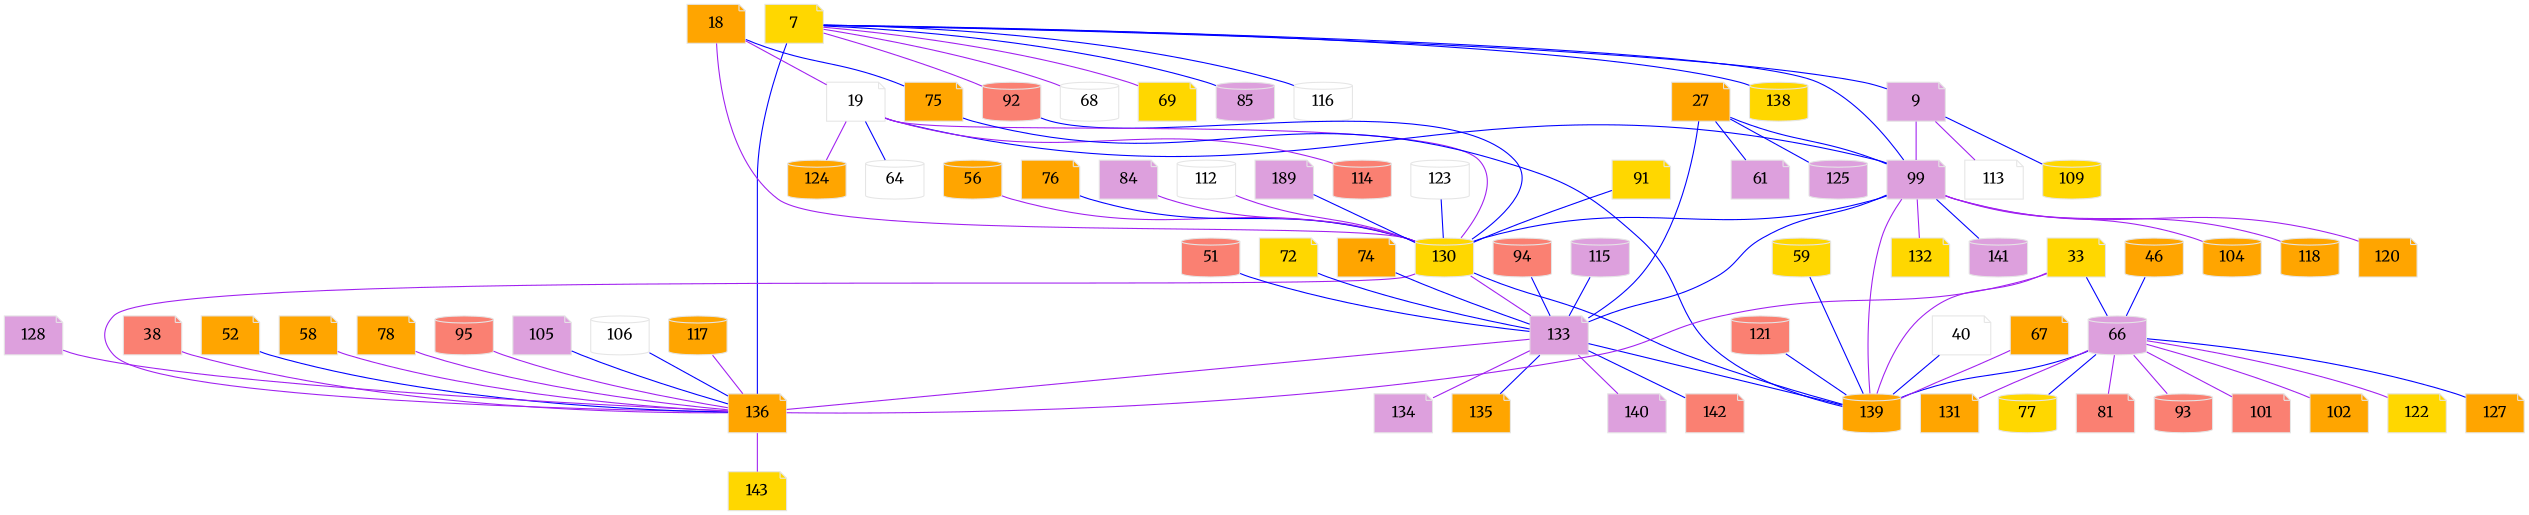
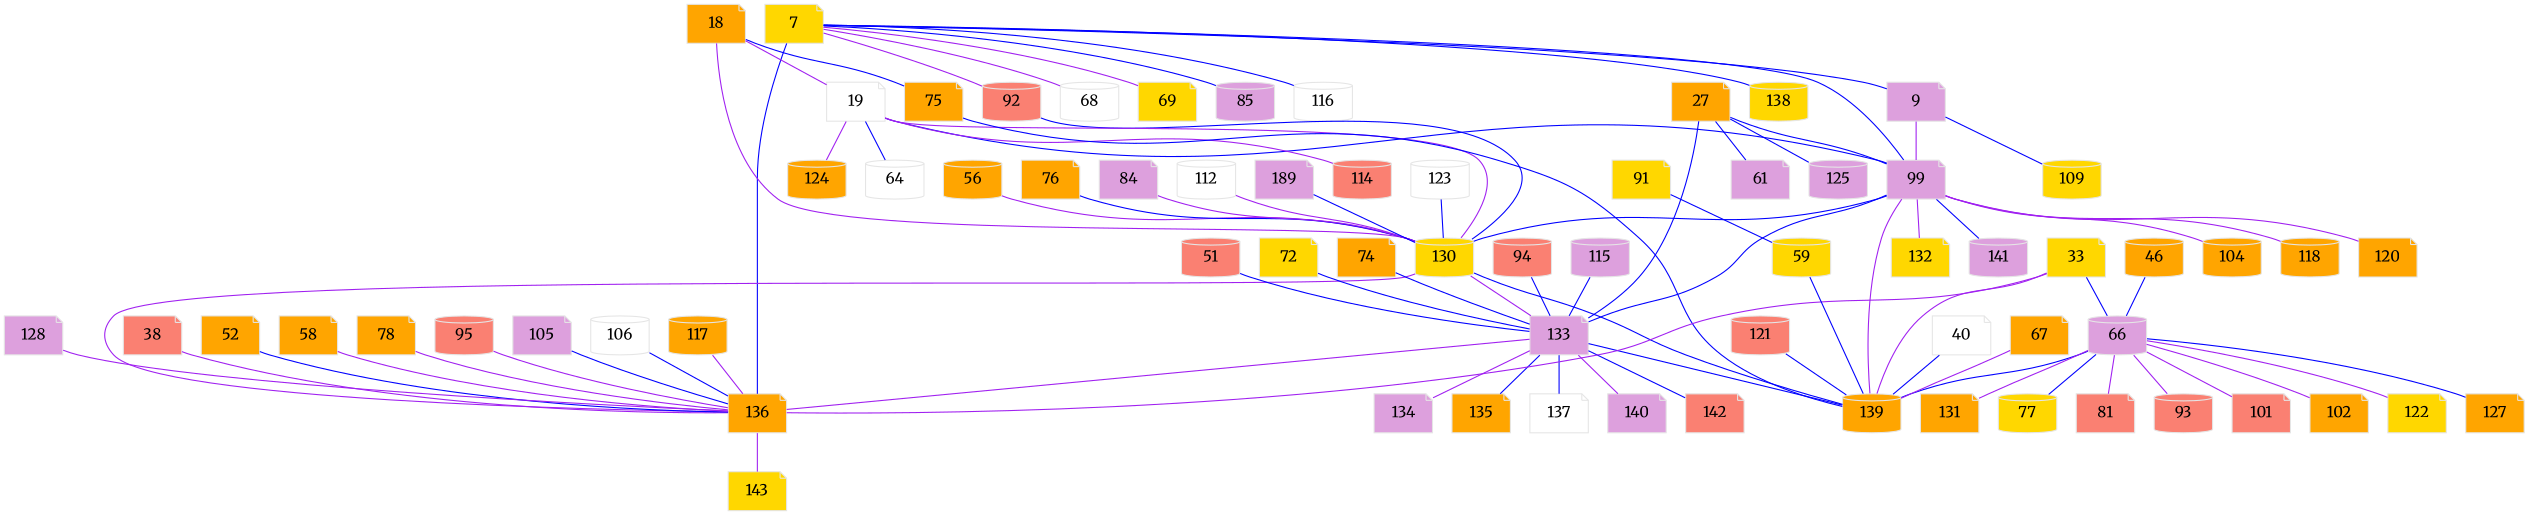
  graph {
    fontname=Merriweather
    node [color=gray90 fillcolor=orange fontname=Merriweather shape=note style=filled]
    edge [color=blue fontname=Merriweather]
    7 [fillcolor=gold super="+6+3"]
    9 [fillcolor=plum super="+8"]
    68 [fillcolor=white shape=cylinder]
    69 [fillcolor=gold]
    85 [fillcolor=plum shape=cylinder]
    92 [fillcolor=salmon shape=cylinder]
    99 [fillcolor=plum super="+96"]
    116 [fillcolor=white shape=cylinder super="+108+111"]
    136 [super="+36+55+88"]
    138 [fillcolor=gold shape=cylinder]
    109 [fillcolor=gold shape=cylinder super="+103"]
-   113 [fillcolor=white]
    130 [fillcolor=gold shape=cylinder super="+20+21+47"]
    133 [fillcolor=plum super="+28"]
    139 [shape=cylinder super="+129"]
    104 [shape=cylinder]
    118 [shape=cylinder]
    120
    132 [fillcolor=gold]
    141 [fillcolor=plum shape=cylinder]
    143 [fillcolor=gold super="+50"]
    18 [super="+17"]
    19 [fillcolor=white super="+15"]
    75
    64 [fillcolor=white shape=cylinder]
    114 [fillcolor=salmon shape=cylinder]
    124 [shape=cylinder]
    27 [super="+26"]
    61 [fillcolor=plum]
    125 [fillcolor=plum shape=cylinder]
    134 [fillcolor=plum super="+126"]
    135 [super="+107"]
+   137 [fillcolor=white super="+86"]
    140 [fillcolor=plum super="+57"]
    142 [fillcolor=salmon]
    33 [fillcolor=gold super="+29"]
    66 [fillcolor=plum shape=cylinder super="+35+41+45"]
    77 [fillcolor=gold shape=cylinder]
    81 [fillcolor=salmon]
    93 [fillcolor=salmon shape=cylinder]
    101 [fillcolor=salmon]
    102
    122 [fillcolor=gold]
    127
    131 [super="+54+100"]
    38 [fillcolor=salmon]
    40 [fillcolor=white]
    46 [shape=cylinder]
    51 [fillcolor=salmon shape=cylinder]
    52
    56 [shape=cylinder]
    58
    59 [fillcolor=gold shape=cylinder]
    67
    72 [fillcolor=gold]
    74
    76
    78
    84 [fillcolor=plum]
    91 [fillcolor=gold]
    94 [fillcolor=salmon shape=cylinder]
    95 [fillcolor=salmon shape=cylinder]
    105 [fillcolor=plum]
    106 [fillcolor=white shape=cylinder]
    112 [fillcolor=white shape=cylinder]
    115 [fillcolor=plum shape=cylinder]
    117 [shape=cylinder]
    n68 [fillcolor=plum label=189]
    121 [fillcolor=salmon shape=cylinder]
    123 [fillcolor=white shape=cylinder super="+110"]
    128 [fillcolor=plum]
    7 -- 9
    7 -- 68 [color=purple]
    7 -- 69 [color=purple]
    7 -- 85
    7 -- 92 [color=purple]
    7 -- 99
    7 -- 116
    7 -- 136 [weight=12]
    7 -- 138
    9 -- 99 [color=purple weight=10]
    9 -- 109
-   9 -- 113 [color=purple]
    92 -- 130
    99 -- 130
    99 -- 133
    99 -- 139 [color=purple weight=2]
    99 -- 104 [color=purple]
    99 -- 118 [color=purple]
    99 -- 120 [color=purple]
    99 -- 132 [color=purple]
    99 -- 141
    136 -- 143 [color=purple]
    130 -- 136 [color=purple weight=2]
    130 -- 133 [color=purple]
    130 -- 139 [weight=2]
    133 -- 136 [color=purple weight=3]
    133 -- 139 [weight=3]
    133 -- 134 [color=purple]
    133 -- 135
+   133 -- 137
    133 -- 140 [color=purple]
    133 -- 142
    18 -- 130 [color=purple weight=6]
    18 -- 19 [color=purple weight=4]
    18 -- 75
    19 -- 99
    19 -- 130 [color=purple weight=6]
    19 -- 64
    19 -- 114 [color=purple]
    19 -- 124 [color=purple]
    75 -- 139
    27 -- 99
    27 -- 133 [weight=10]
    27 -- 61
    27 -- 125
    33 -- 136 [color=purple]
    33 -- 139 [color=purple weight=4]
    33 -- 66 [weight=6]
    66 -- 139 [weight=6]
    66 -- 77
    66 -- 81 [color=purple]
    66 -- 93 [color=purple]
    66 -- 101 [color=purple]
    66 -- 102 [color=purple]
    66 -- 122 [color=purple]
    66 -- 127
    66 -- 131 [color=purple]
    38 -- 136 [color=purple]
    40 -- 139
    46 -- 66
    51 -- 133
    52 -- 136
    56 -- 130 [color=purple]
    58 -- 136 [color=purple]
    59 -- 139
    67 -- 139 [color=purple]
    72 -- 133
    74 -- 133
    76 -- 130
    78 -- 136 [color=purple]
    84 -- 130 [color=purple]
-   91 -- 130
+   91 -- 59
    94 -- 133
    95 -- 136 [color=purple]
    105 -- 136
    106 -- 136
    112 -- 130 [color=purple]
    115 -- 133
    117 -- 136 [color=purple]
    n68 -- 130
    121 -- 139
    123 -- 130
    128 -- 136 [color=purple]
  }
